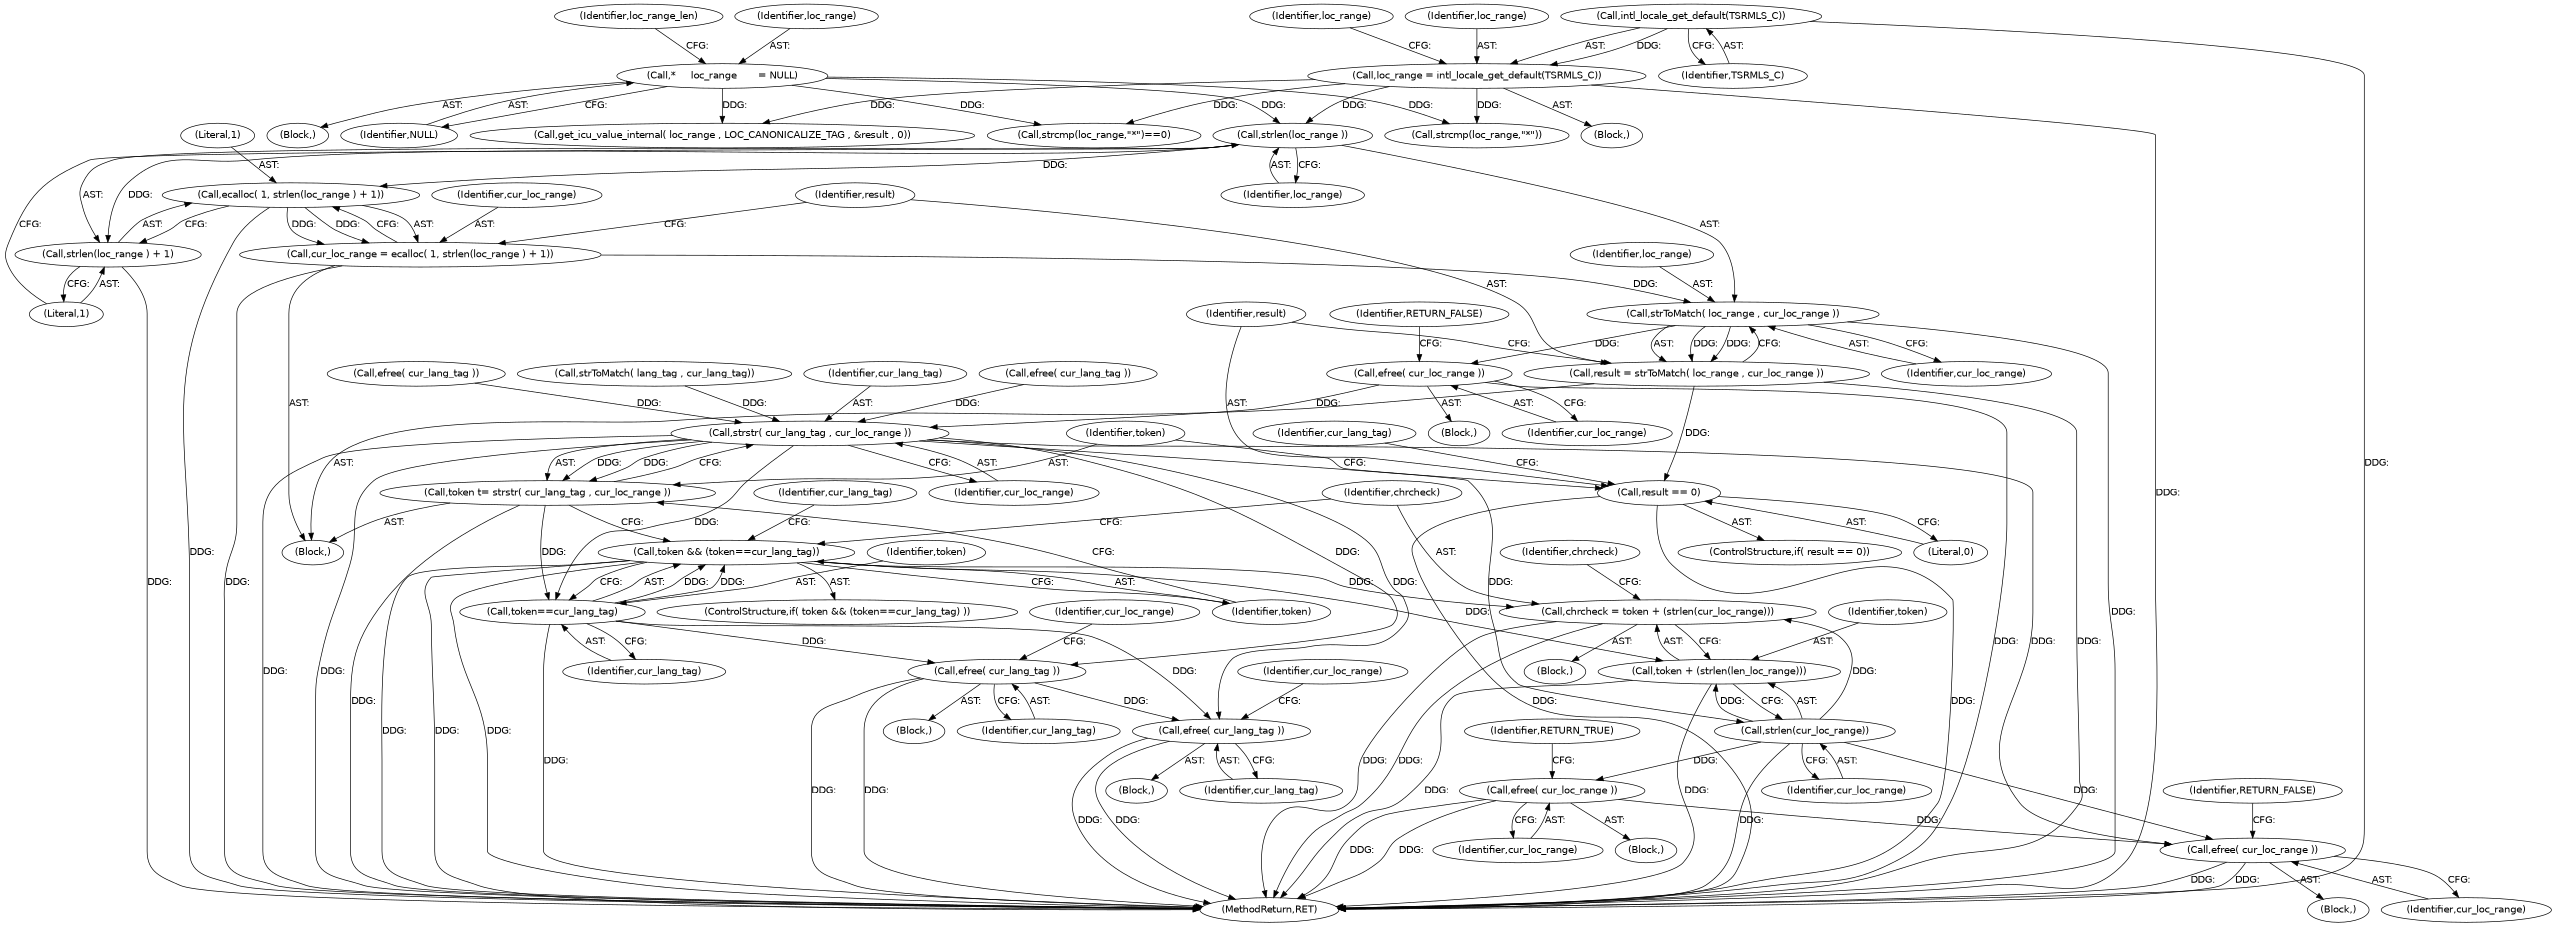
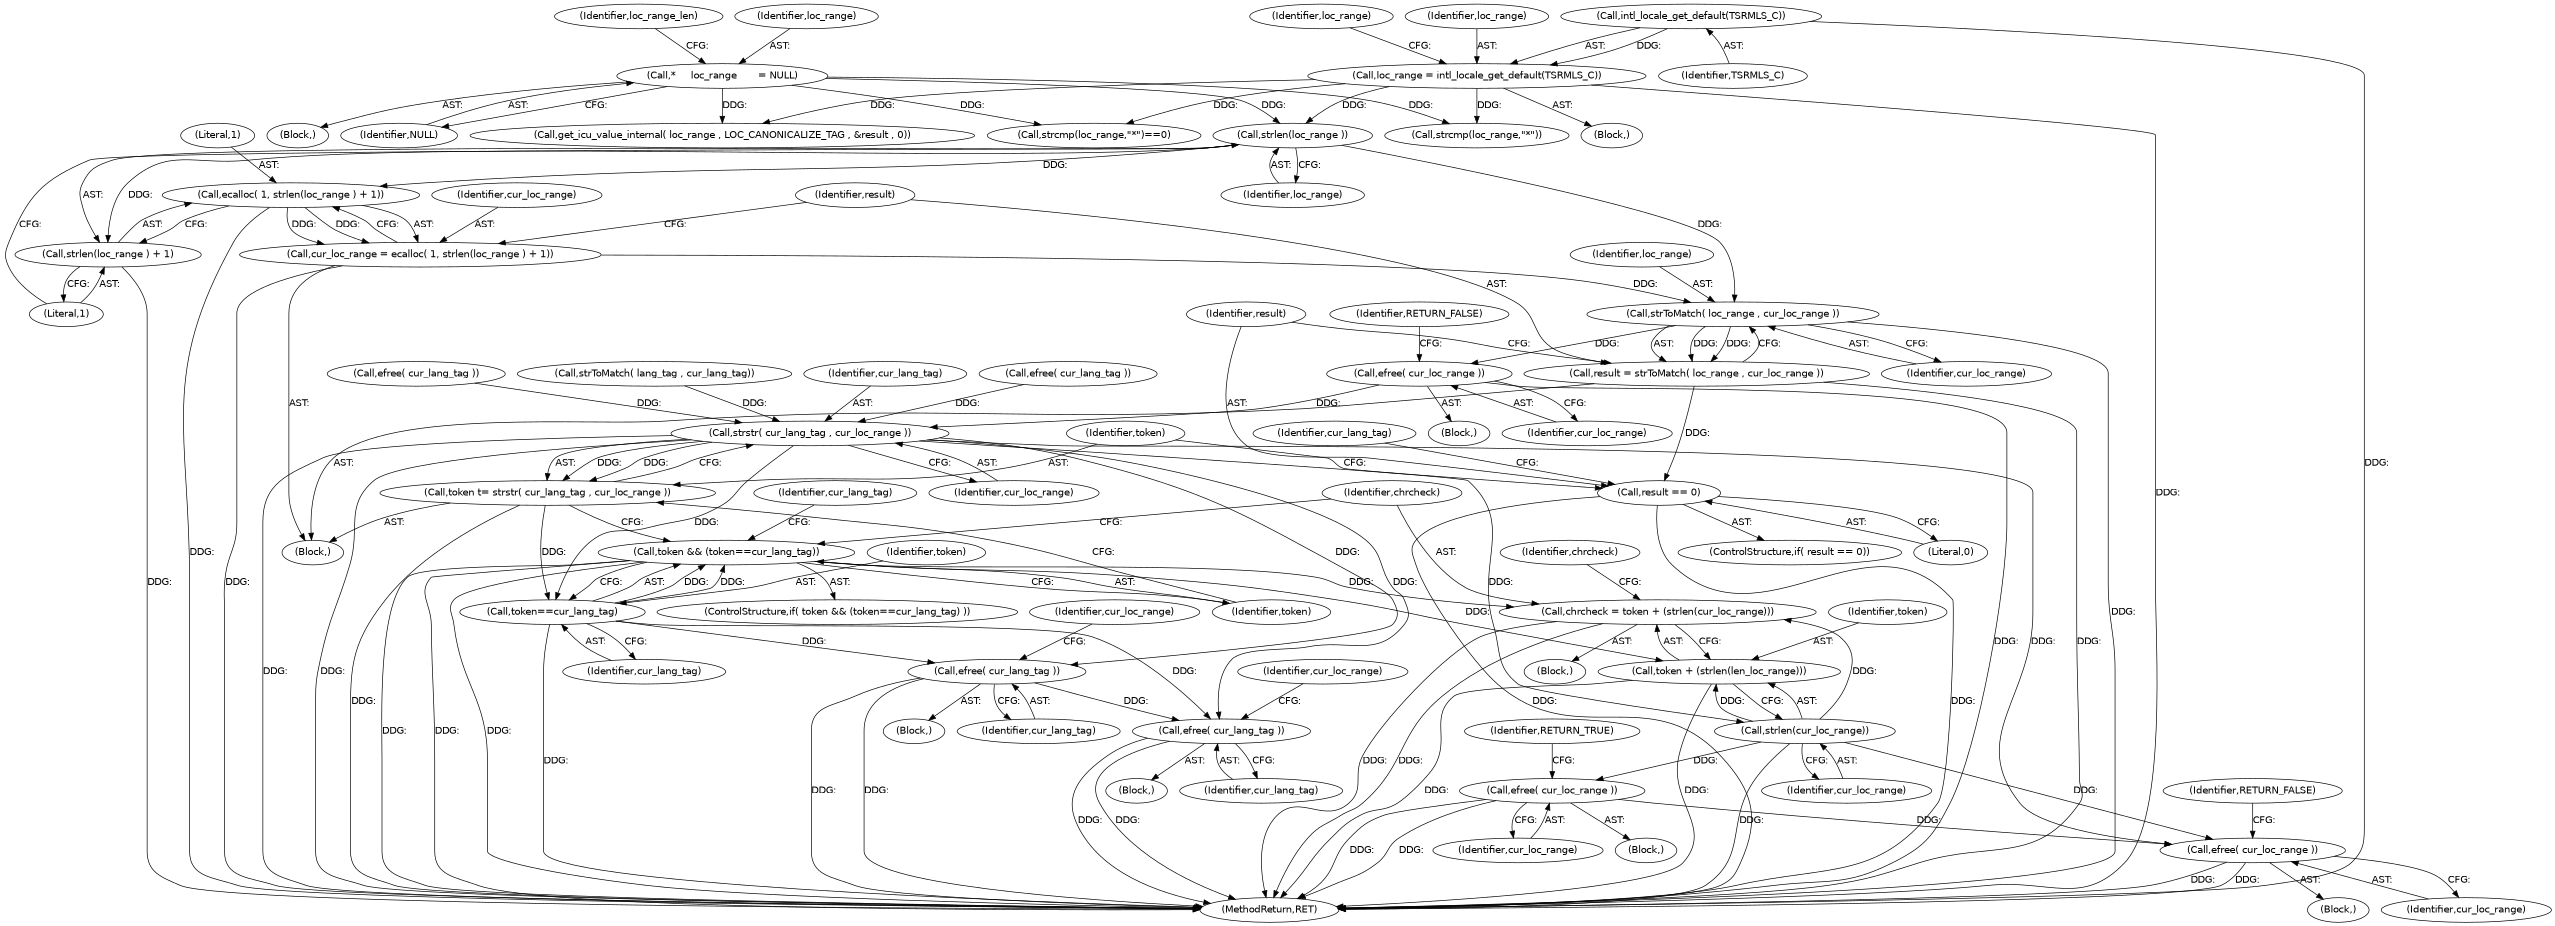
  digraph {
    fontname="DejaVu Sans"
    node [fontname="DejaVu Sans"]
    edge [fontname="DejaVu Sans"]
    n1 [label="(Call,strlen(loc_range ))"]
    n2 [label="(Call,ecalloc( 1, strlen(loc_range ) + 1))"]
    n3 [label="(Call,strToMatch( loc_range , cur_loc_range ))"]
    n4 [label="(Call,strlen(loc_range ) + 1)"]
    n5 [label="(Identifier,loc_range)"]
    n6 [label="(MethodReturn,RET)"]
    n7 [label="(Call,cur_loc_range = ecalloc( 1, strlen(loc_range ) + 1))"]
    n8 [label="(Call,result = strToMatch( loc_range , cur_loc_range ))"]
    n9 [label="(Call,efree( cur_loc_range ))"]
    n10 [label="(Identifier,cur_loc_range)"]
    n11 [label="(Literal,1)"]
    n12 [label="(Call,*     loc_range       = NULL)"]
    n13 [label="(Identifier,NULL)"]
    n14 [label="(Call,strcmp(loc_range,\"*\")==0)"]
    n15 [label="(Call,get_icu_value_internal( loc_range , LOC_CANONICALIZE_TAG , &result , 0))"]
    n16 [label="(Block,)"]
    n17 [label="(Call,strcmp(loc_range,\"*\"))"]
    n18 [label="(Call,loc_range = intl_locale_get_default(TSRMLS_C))"]
    n19 [label="(Block,)"]
    n20 [label="(Call,intl_locale_get_default(TSRMLS_C))"]
    n21 [label="(Identifier,TSRMLS_C)"]
    n22 [label="(Block,)"]
    n23 [label="(Call,result == 0)"]
    n24 [label="(Call,strstr( cur_lang_tag , cur_loc_range ))"]
    n25 [label="(Identifier,cur_loc_range)"]
    n26 [label="(Block,)"]
    n27 [label="(Call,token \t= strstr( cur_lang_tag , cur_loc_range ))"]
    n28 [label="(Call,token==cur_lang_tag)"]
    n29 [label="(Call,efree( cur_lang_tag ))"]
    n30 [label="(Call,efree( cur_lang_tag ))"]
    n31 [label="(Call,strlen(cur_loc_range))"]
    n32 [label="(Call,efree( cur_loc_range ))"]
    n33 [label="(Identifier,cur_loc_range)"]
    n34 [label="(ControlStructure,if( result == 0))"]
    n35 [label="(Literal,0)"]
    n36 [label="(Call,token && (token==cur_lang_tag))"]
    n37 [label="(Identifier,cur_lang_tag)"]
    n38 [label="(Block,)"]
    n39 [label="(Identifier,cur_lang_tag)"]
    n40 [label="(Identifier,cur_lang_tag)"]
    n41 [label="(Block,)"]
    n42 [label="(Call,chrcheck = token + (strlen(cur_loc_range)))"]
    n43 [label="(Call,token + (strlen(len_loc_range)))"]
    n44 [label="(Call,efree( cur_loc_range ))"]
    n45 [label="(Identifier,cur_loc_range)"]
    n46 [label="(Block,)"]
    n47 [label="(Identifier,cur_loc_range)"]
    n48 [label="(ControlStructure,if( token && (token==cur_lang_tag) ))"]
    n49 [label="(Identifier,token)"]
    n50 [label="(Block,)"]
    n51 [label="(Identifier,cur_loc_range)"]
    n52 [label="(Block,)"]
    n53 [label="(Call,efree( cur_lang_tag ))"]
    n54 [label="(Identifier,token)"]
    n55 [label="(Identifier,RETURN_TRUE)"]
    n56 [label="(Identifier,loc_range)"]
    n57 [label="(Identifier,cur_loc_range)"]
    n58 [label="(Identifier,RETURN_FALSE)"]
    n59 [label="(Identifier,chrcheck)"]
    n60 [label="(Identifier,loc_range)"]
    n61 [label="(Identifier,token)"]
    n62 [label="(Identifier,loc_range)"]
    n63 [label="(Call,strToMatch( lang_tag , cur_lang_tag))"]
    n64 [label="(Identifier,cur_loc_range)"]
    n65 [label="(Identifier,cur_lang_tag)"]
    n66 [label="(Identifier,cur_lang_tag)"]
    n67 [label="(Identifier,loc_range)"]
    n68 [label="(Literal,1)"]
    n69 [label="(Identifier,cur_lang_tag)"]
    n70 [label="(Identifier,loc_range_len)"]
    n71 [label="(Identifier,result)"]
    n72 [label="(Identifier,result)"]
    n73 [label="(Identifier,token)"]
    n74 [label="(Call,efree( cur_lang_tag ))"]
    n75 [label="(Identifier,chrcheck)"]
    n76 [label="(Identifier,RETURN_FALSE)"]
    n77 [label="(Identifier,cur_loc_range)"]
    n1 -> n2 [label="DDG: "]
-   n1 -> n3 [label="AST: "]
+   n1 -> n3 [label="DDG: "]
    n1 -> n4 [label="AST: "]
    n1 -> n4 [label="DDG: "]
    n1 -> n5 [label="CFG: "]
    n2 -> n4 [label="CFG: "]
    n2 -> n6 [label="DDG: "]
    n2 -> n7 [label="AST: "]
    n2 -> n7 [label="DDG: "]
    n2 -> n7 [label="DDG: "]
    n3 -> n6 [label="DDG: "]
    n3 -> n8 [label="AST: "]
    n3 -> n8 [label="DDG: "]
    n3 -> n8 [label="DDG: "]
    n3 -> n9 [label="DDG: "]
    n3 -> n10 [label="CFG: "]
    n4 -> n2 [label="AST: "]
    n4 -> n6 [label="DDG: "]
    n4 -> n11 [label="CFG: "]
    n5 -> n1 [label="AST: "]
    n7 -> n2 [label="CFG: "]
    n7 -> n3 [label="DDG: "]
    n7 -> n6 [label="DDG: "]
    n7 -> n22 [label="AST: "]
    n8 -> n3 [label="CFG: "]
    n8 -> n6 [label="DDG: "]
    n8 -> n22 [label="AST: "]
    n8 -> n23 [label="DDG: "]
    n9 -> n6 [label="DDG: "]
    n9 -> n24 [label="DDG: "]
    n9 -> n25 [label="CFG: "]
    n9 -> n26 [label="AST: "]
    n10 -> n3 [label="AST: "]
    n11 -> n1 [label="CFG: "]
    n11 -> n4 [label="AST: "]
    n12 -> n1 [label="DDG: "]
    n12 -> n13 [label="CFG: "]
    n12 -> n14 [label="DDG: "]
    n12 -> n15 [label="DDG: "]
    n12 -> n16 [label="AST: "]
    n12 -> n17 [label="DDG: "]
    n13 -> n12 [label="AST: "]
    n18 -> n1 [label="DDG: "]
    n18 -> n6 [label="DDG: "]
    n18 -> n14 [label="DDG: "]
    n18 -> n15 [label="DDG: "]
    n18 -> n17 [label="DDG: "]
    n18 -> n19 [label="AST: "]
    n20 -> n6 [label="DDG: "]
    n20 -> n18 [label="AST: "]
    n20 -> n18 [label="DDG: "]
-   n20 -> n21 [label="CFG: "]
    n21 -> n20 [label="AST: "]
    n23 -> n6 [label="DDG: "]
    n23 -> n6 [label="DDG: "]
    n23 -> n34 [label="AST: "]
    n23 -> n35 [label="CFG: "]
    n24 -> n6 [label="DDG: "]
    n24 -> n6 [label="DDG: "]
    n24 -> n27 [label="AST: "]
    n24 -> n27 [label="DDG: "]
    n24 -> n27 [label="DDG: "]
    n24 -> n28 [label="DDG: "]
    n24 -> n29 [label="DDG: "]
    n24 -> n30 [label="DDG: "]
    n24 -> n31 [label="DDG: "]
    n24 -> n32 [label="DDG: "]
    n24 -> n33 [label="CFG: "]
    n25 -> n9 [label="AST: "]
    n27 -> n6 [label="DDG: "]
    n27 -> n22 [label="AST: "]
    n27 -> n24 [label="CFG: "]
    n27 -> n28 [label="DDG: "]
    n27 -> n36 [label="CFG: "]
    n28 -> n6 [label="DDG: "]
    n28 -> n29 [label="DDG: "]
    n28 -> n30 [label="DDG: "]
    n28 -> n36 [label="AST: "]
    n28 -> n36 [label="DDG: "]
    n28 -> n36 [label="DDG: "]
    n28 -> n37 [label="CFG: "]
    n29 -> n6 [label="DDG: "]
    n29 -> n6 [label="DDG: "]
    n29 -> n30 [label="DDG: "]
    n29 -> n38 [label="AST: "]
    n29 -> n39 [label="CFG: "]
    n30 -> n6 [label="DDG: "]
    n30 -> n6 [label="DDG: "]
    n30 -> n40 [label="CFG: "]
    n30 -> n41 [label="AST: "]
    n31 -> n6 [label="DDG: "]
    n31 -> n32 [label="DDG: "]
    n31 -> n42 [label="DDG: "]
    n31 -> n43 [label="AST: "]
    n31 -> n43 [label="DDG: "]
    n31 -> n44 [label="DDG: "]
    n31 -> n45 [label="CFG: "]
    n32 -> n6 [label="DDG: "]
    n32 -> n6 [label="DDG: "]
    n32 -> n46 [label="AST: "]
    n32 -> n47 [label="CFG: "]
    n33 -> n24 [label="AST: "]
    n35 -> n23 [label="AST: "]
    n36 -> n6 [label="DDG: "]
    n36 -> n6 [label="DDG: "]
    n36 -> n6 [label="DDG: "]
    n36 -> n28 [label="CFG: "]
    n36 -> n42 [label="DDG: "]
    n36 -> n43 [label="DDG: "]
    n36 -> n48 [label="AST: "]
    n36 -> n49 [label="CFG: "]
    n37 -> n28 [label="AST: "]
    n39 -> n29 [label="AST: "]
    n40 -> n30 [label="AST: "]
    n42 -> n6 [label="DDG: "]
    n42 -> n6 [label="DDG: "]
    n42 -> n43 [label="CFG: "]
    n42 -> n50 [label="AST: "]
    n43 -> n6 [label="DDG: "]
    n43 -> n6 [label="DDG: "]
    n43 -> n31 [label="CFG: "]
    n43 -> n42 [label="AST: "]
    n44 -> n6 [label="DDG: "]
    n44 -> n6 [label="DDG: "]
    n44 -> n32 [label="DDG: "]
    n44 -> n51 [label="CFG: "]
    n44 -> n52 [label="AST: "]
    n45 -> n31 [label="AST: "]
    n47 -> n32 [label="AST: "]
    n49 -> n27 [label="CFG: "]
    n49 -> n36 [label="AST: "]
    n51 -> n44 [label="AST: "]
    n53 -> n24 [label="DDG: "]
    n54 -> n43 [label="AST: "]
    n55 -> n44 [label="CFG: "]
    n56 -> n18 [label="AST: "]
    n57 -> n30 [label="CFG: "]
    n58 -> n9 [label="CFG: "]
    n59 -> n42 [label="CFG: "]
    n60 -> n3 [label="AST: "]
    n61 -> n23 [label="CFG: "]
    n61 -> n27 [label="AST: "]
    n62 -> n18 [label="CFG: "]
    n63 -> n24 [label="DDG: "]
    n64 -> n29 [label="CFG: "]
    n65 -> n23 [label="CFG: "]
    n66 -> n36 [label="CFG: "]
    n67 -> n12 [label="AST: "]
    n68 -> n2 [label="AST: "]
    n69 -> n24 [label="AST: "]
    n70 -> n12 [label="CFG: "]
    n71 -> n7 [label="CFG: "]
    n71 -> n8 [label="AST: "]
    n72 -> n8 [label="CFG: "]
    n72 -> n23 [label="AST: "]
    n73 -> n28 [label="AST: "]
    n74 -> n24 [label="DDG: "]
    n75 -> n36 [label="CFG: "]
    n75 -> n42 [label="AST: "]
    n76 -> n32 [label="CFG: "]
    n77 -> n7 [label="AST: "]
  }
